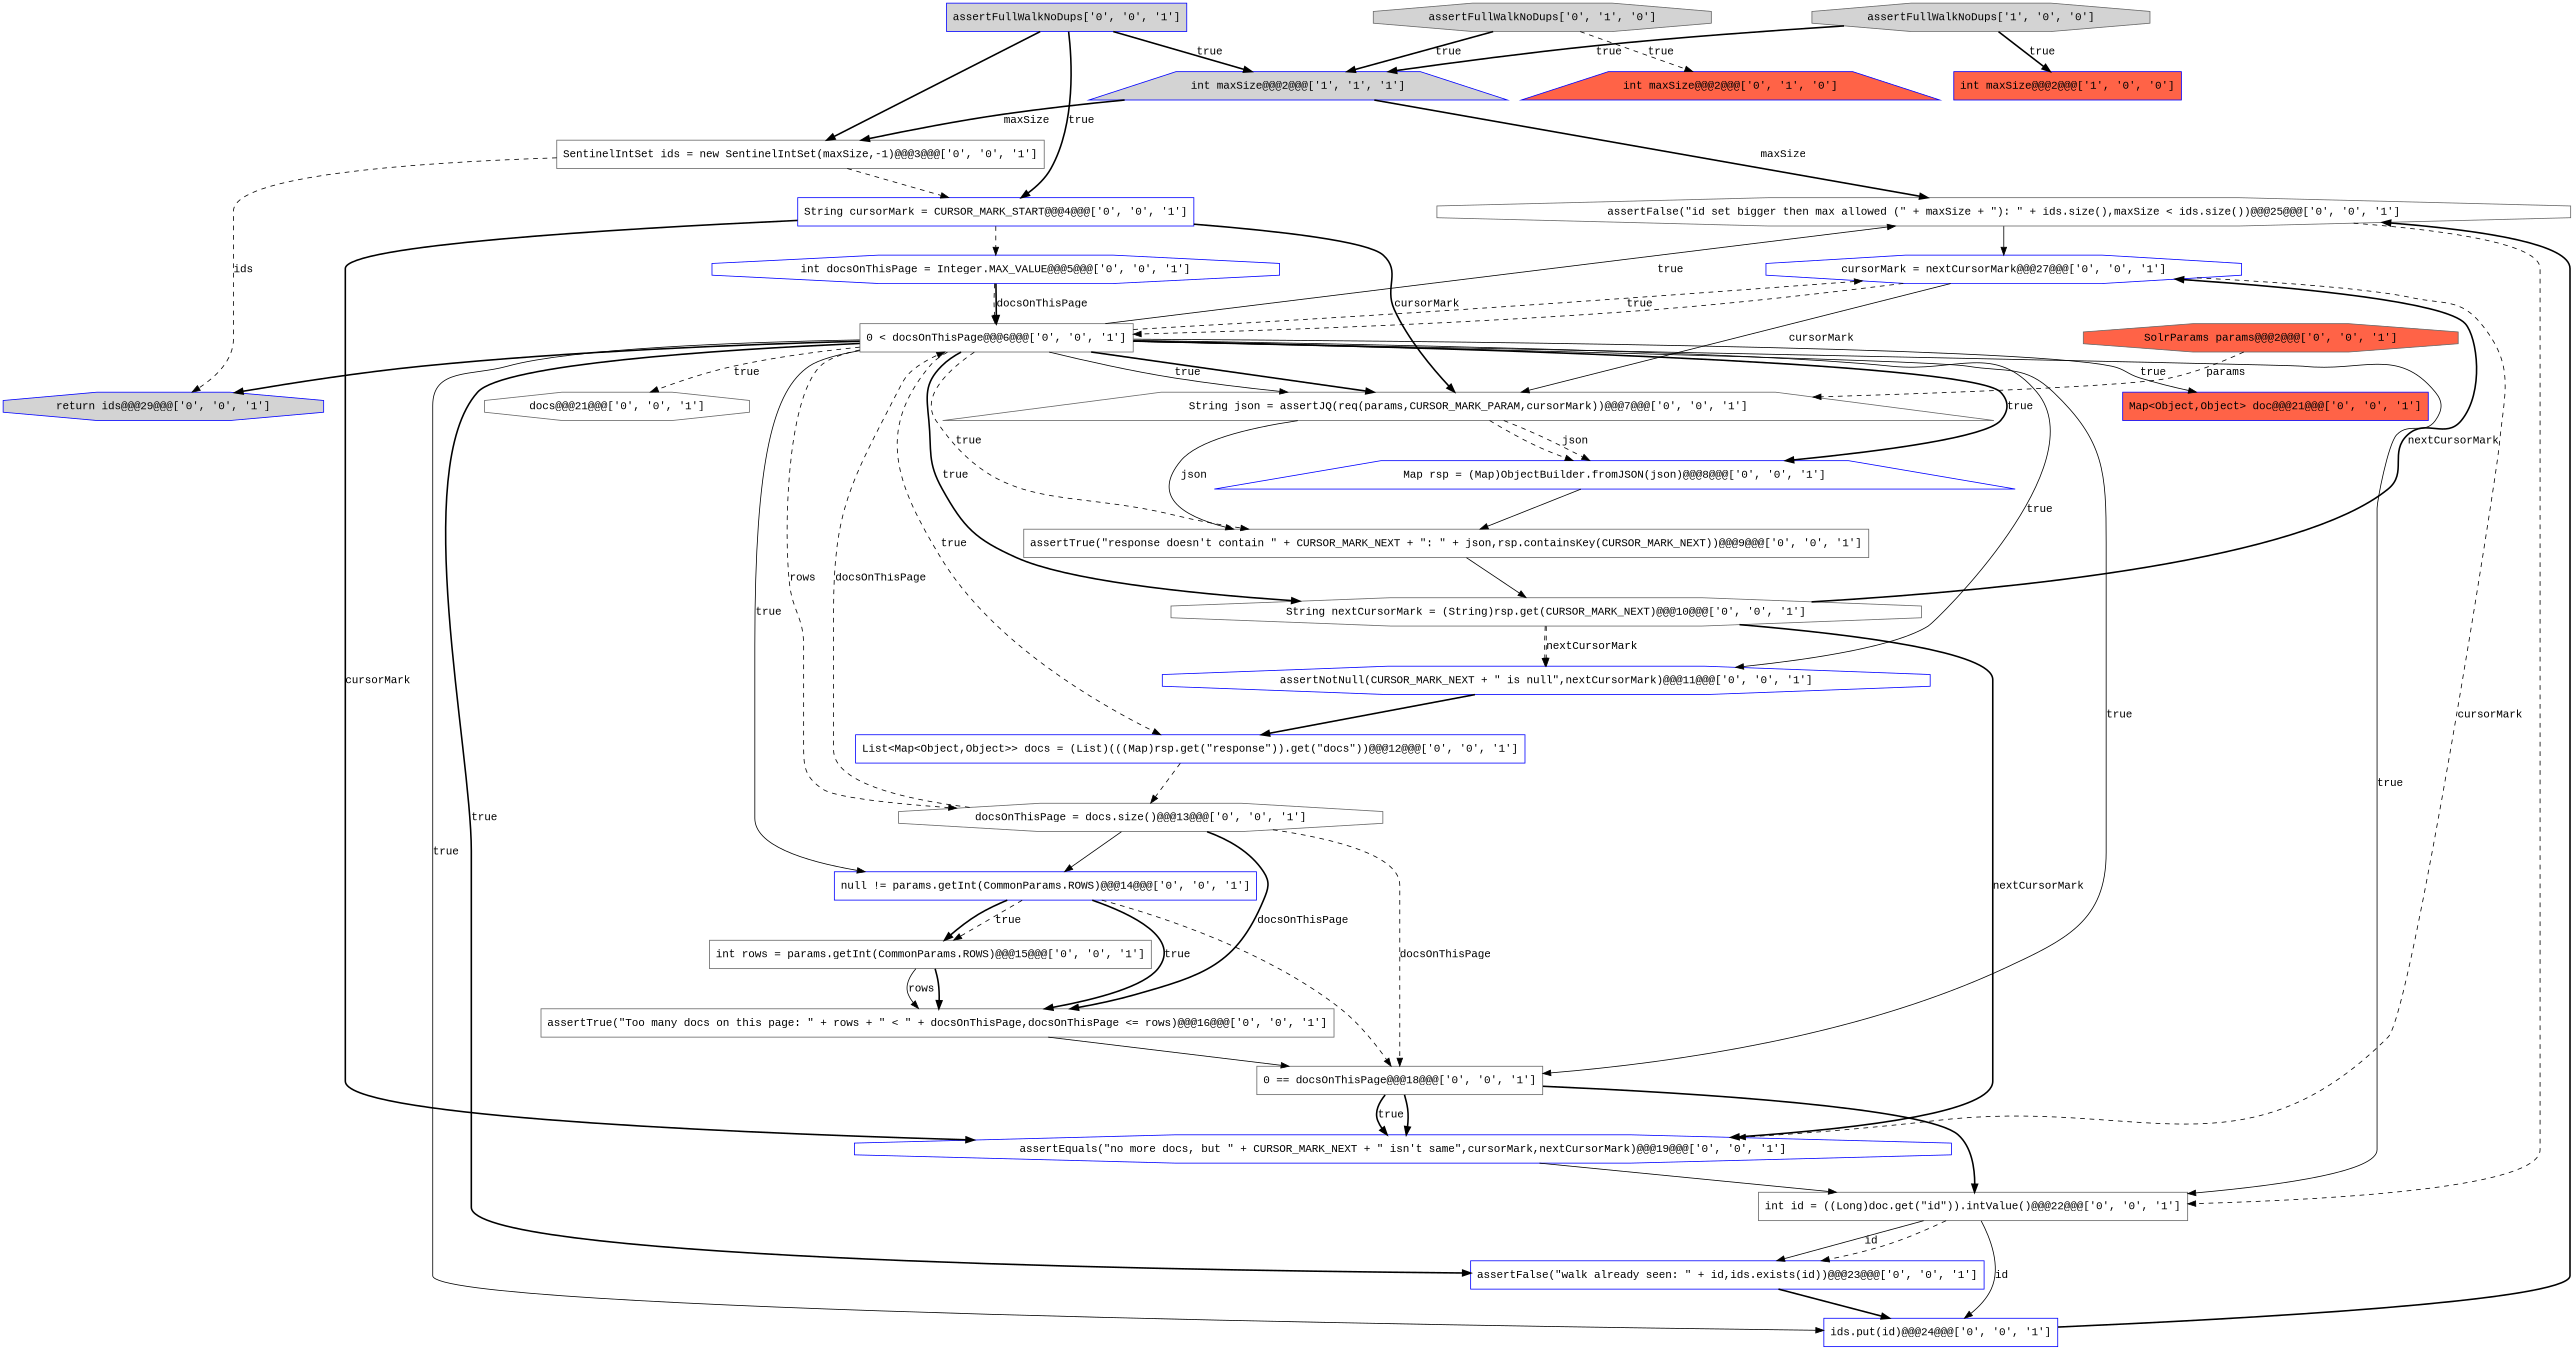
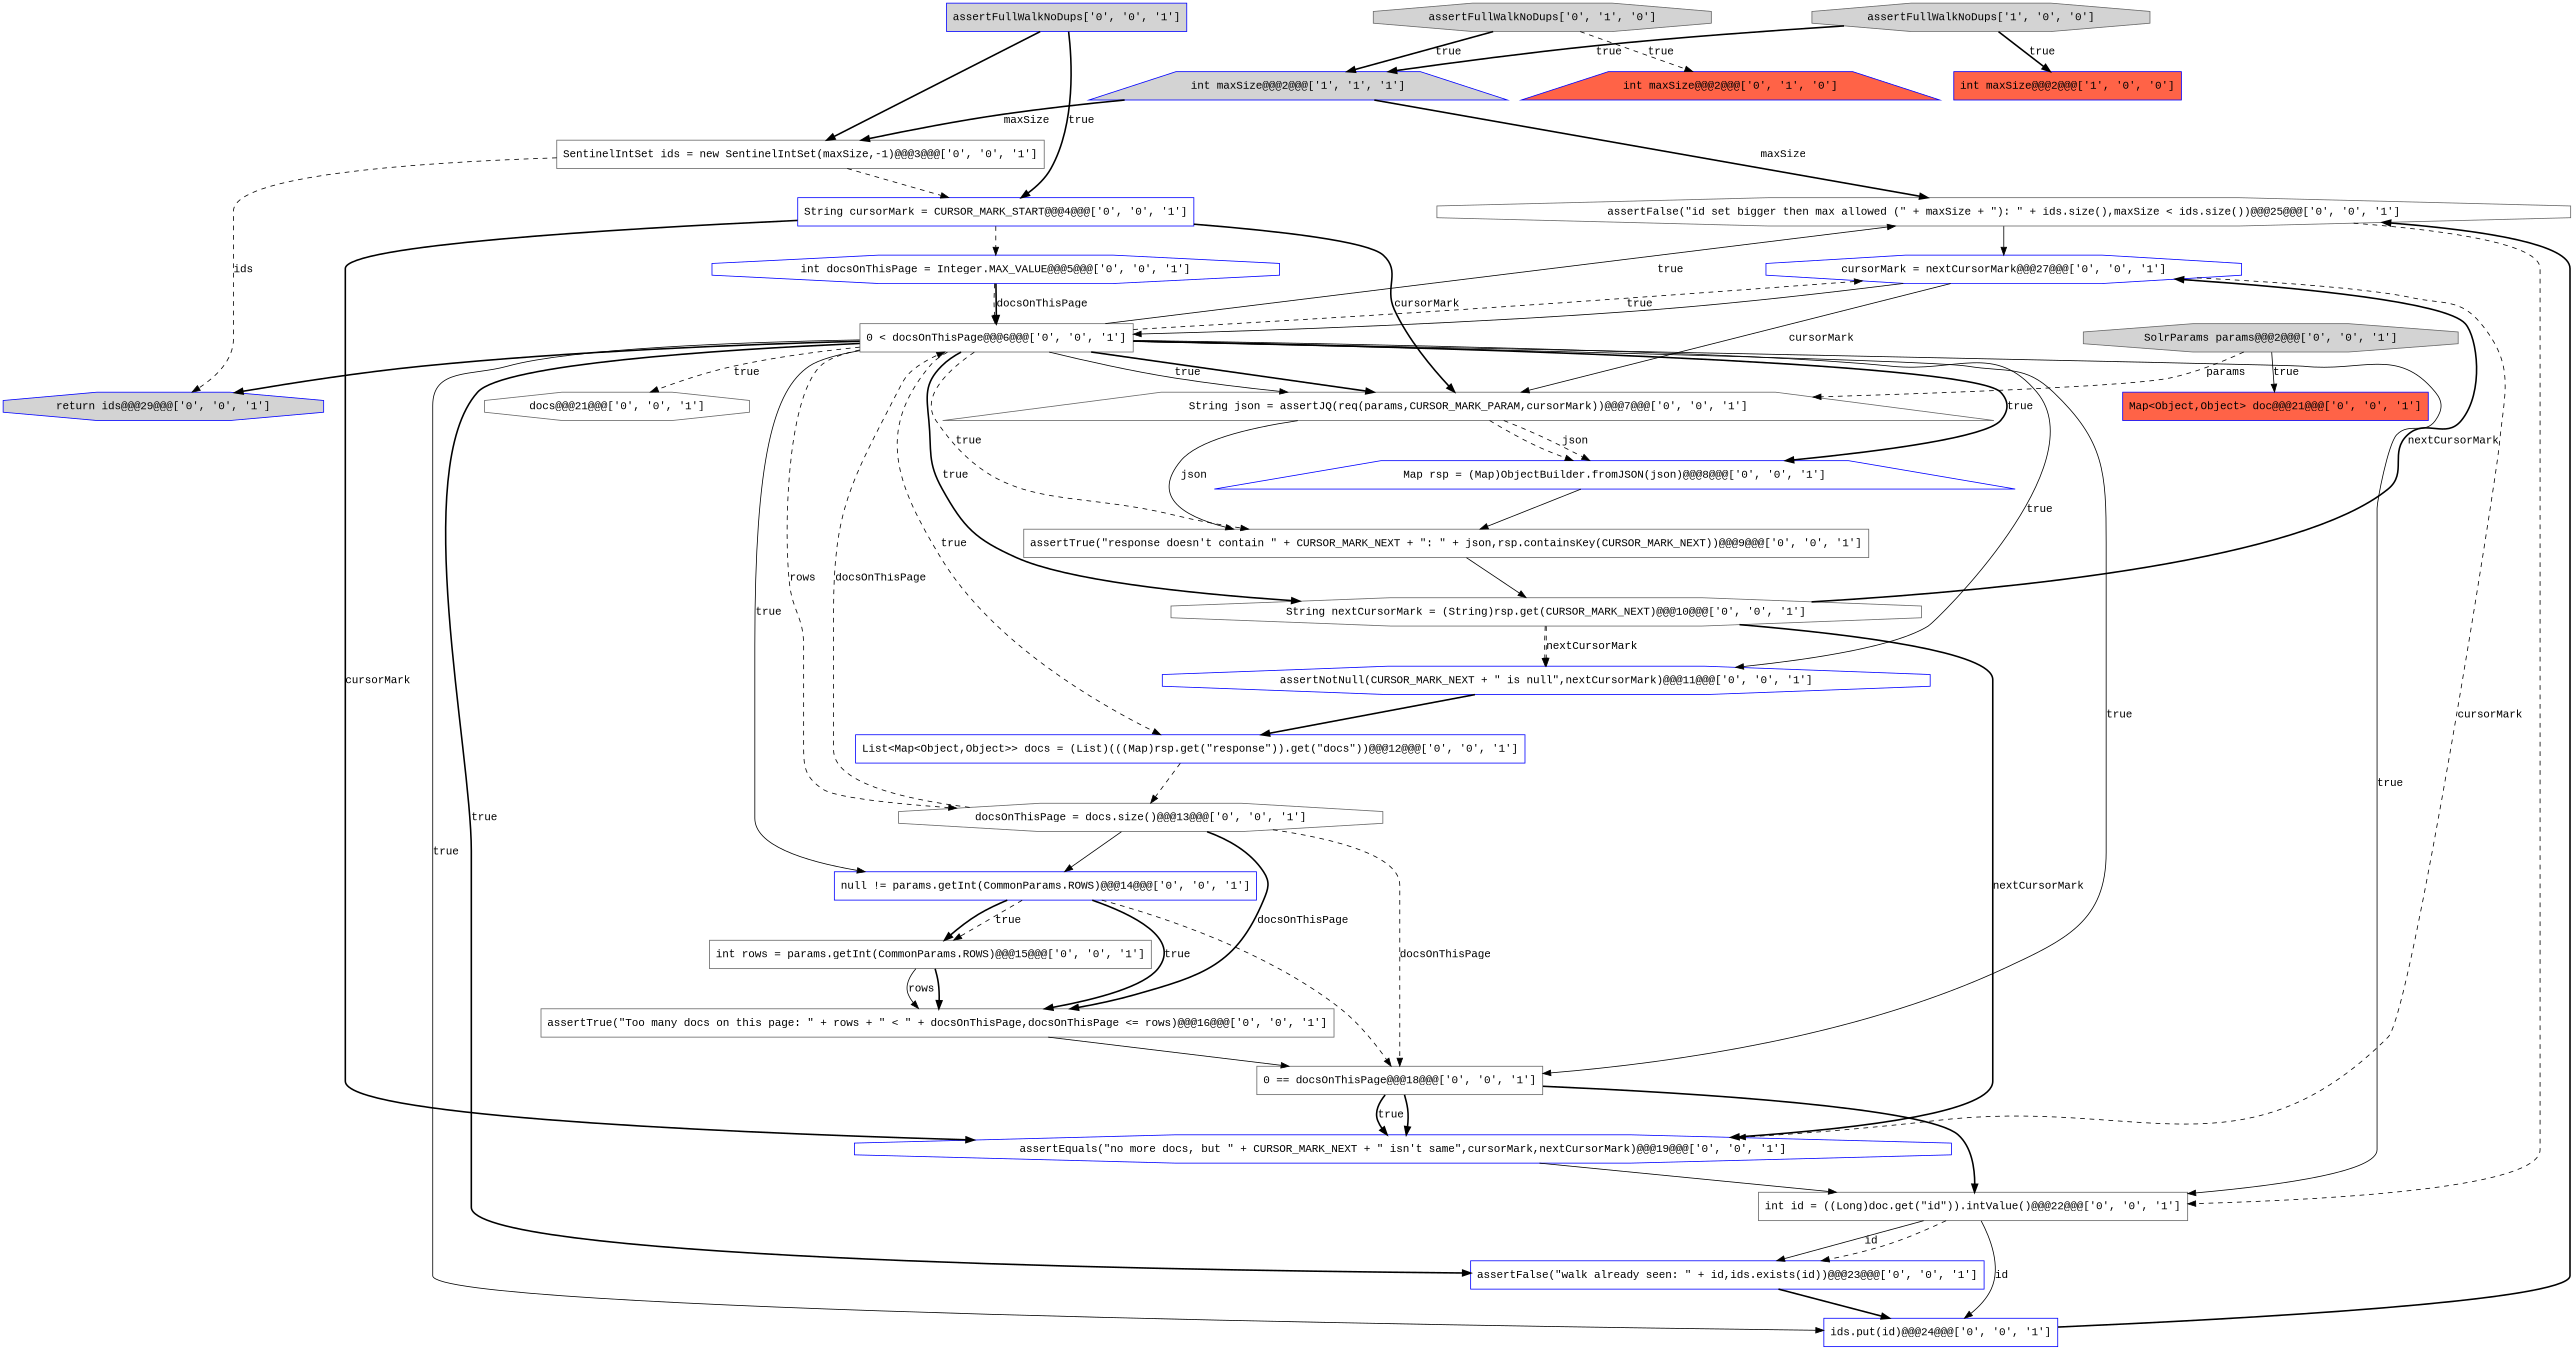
  digraph {
    fontname="Liberation Mono"
    node [color=blue fillcolor=white fontname="Liberation Mono" shape=box style=filled]
    edge [fontname="Liberation Mono" style=bold]
    n1 [fillcolor=tomato label="int maxSize@@@2@@@['1', '0', '0']"]
    n2 [color=gray40 label="0 < docsOnThisPage@@@6@@@['0', '0', '1']"]
    n3 [label="cursorMark = nextCursorMark@@@27@@@['0', '0', '1']" shape=octagon]
    n4 [label="Map rsp = (Map)ObjectBuilder.fromJSON(json)@@@8@@@['0', '0', '1']" shape=trapezium]
    n5 [color=gray40 label="assertFalse(\"id set bigger then max allowed (\" + maxSize + \"): \" + ids.size(),maxSize < ids.size())@@@25@@@['0', '0', '1']" shape=octagon]
    n6 [label="null != params.getInt(CommonParams.ROWS)@@@14@@@['0', '0', '1']"]
    n7 [fillcolor=tomato label="Map<Object,Object> doc@@@21@@@['0', '0', '1']"]
    n8 [color=gray40 label="docs@@@21@@@['0', '0', '1']" shape=octagon]
    n9 [label="assertFalse(\"walk already seen: \" + id,ids.exists(id))@@@23@@@['0', '0', '1']"]
    n10 [color=gray40 label="int id = ((Long)doc.get(\"id\")).intValue()@@@22@@@['0', '0', '1']"]
    n11 [label="assertNotNull(CURSOR_MARK_NEXT + \" is null\",nextCursorMark)@@@11@@@['0', '0', '1']" shape=octagon]
    n12 [color=gray40 label="0 == docsOnThisPage@@@18@@@['0', '0', '1']"]
    n13 [color=gray40 label="docsOnThisPage = docs.size()@@@13@@@['0', '0', '1']" shape=octagon]
    n14 [label="ids.put(id)@@@24@@@['0', '0', '1']"]
    n15 [fillcolor=lightgray label="return ids@@@29@@@['0', '0', '1']" shape=octagon]
    n16 [color=gray40 label="assertTrue(\"response doesn't contain \" + CURSOR_MARK_NEXT + \": \" + json,rsp.containsKey(CURSOR_MARK_NEXT))@@@9@@@['0', '0', '1']"]
    n17 [label="List<Map<Object,Object>> docs = (List)(((Map)rsp.get(\"response\")).get(\"docs\"))@@@12@@@['0', '0', '1']"]
    n18 [color=gray40 label="String nextCursorMark = (String)rsp.get(CURSOR_MARK_NEXT)@@@10@@@['0', '0', '1']" shape=octagon]
    n19 [color=gray40 label="String json = assertJQ(req(params,CURSOR_MARK_PARAM,cursorMark))@@@7@@@['0', '0', '1']" shape=trapezium]
    n20 [label="assertEquals(\"no more docs, but \" + CURSOR_MARK_NEXT + \" isn't same\",cursorMark,nextCursorMark)@@@19@@@['0', '0', '1']" shape=octagon]
    n21 [color=gray40 label="assertTrue(\"Too many docs on this page: \" + rows + \" < \" + docsOnThisPage,docsOnThisPage <= rows)@@@16@@@['0', '0', '1']"]
    n22 [color=gray40 label="int rows = params.getInt(CommonParams.ROWS)@@@15@@@['0', '0', '1']"]
    n23 [fillcolor=lightgray label="assertFullWalkNoDups['0', '0', '1']"]
    n24 [fillcolor=lightgray label="int maxSize@@@2@@@['1', '1', '1']" shape=trapezium]
    n25 [color=gray40 label="SentinelIntSet ids = new SentinelIntSet(maxSize,-1)@@@3@@@['0', '0', '1']"]
    n26 [label="String cursorMark = CURSOR_MARK_START@@@4@@@['0', '0', '1']"]
-   n27 [color=gray40 fillcolor=tomato label="SolrParams params@@@2@@@['0', '0', '1']" shape=octagon]
+   n27 [color=gray40 fillcolor=lightgray label="SolrParams params@@@2@@@['0', '0', '1']" shape=octagon]
    n28 [color=gray40 fillcolor=lightgray label="assertFullWalkNoDups['1', '0', '0']" shape=octagon]
    n29 [label="int docsOnThisPage = Integer.MAX_VALUE@@@5@@@['0', '0', '1']" shape=octagon]
    n30 [fillcolor=tomato label="int maxSize@@@2@@@['0', '1', '0']" shape=trapezium]
    n31 [color=gray40 fillcolor=lightgray label="assertFullWalkNoDups['0', '1', '0']" shape=octagon]
    n2 -> n3 [label=true style=dashed]
    n2 -> n4 [label=true]
    n2 -> n5 [label=true style=solid]
    n2 -> n6 [label=true style=solid]
-   n2 -> n7 [label=true style=solid]
+   n27 -> n7 [label=true style=solid]
    n2 -> n8 [label=true style=dashed]
    n2 -> n9 [label=true]
    n2 -> n10 [label=true style=solid]
    n2 -> n11 [label=true style=solid]
    n2 -> n12 [label=true style=solid]
    n2 -> n13 [label=rows style=dashed]
    n2 -> n14 [label=true style=solid]
    n2 -> n15
    n2 -> n16 [label=true style=dashed]
    n2 -> n17 [label=true style=dashed]
    n2 -> n18 [label=true]
    n2 -> n19
    n2 -> n19 [label=true style=solid]
-   n3 -> n2 [style=dashed]
+   n3 -> n2 [style=solid]
    n3 -> n19 [label=cursorMark style=solid]
    n3 -> n20 [label=cursorMark style=dashed]
    n4 -> n16 [style=solid]
    n5 -> n3 [style=solid]
    n5 -> n10 [style=dashed]
    n6 -> n12 [style=dashed]
    n6 -> n21 [label=true]
    n6 -> n22 [label=true style=dashed]
    n6 -> n22
    n9 -> n14
    n10 -> n9 [label=id style=solid]
    n10 -> n9 [style=dashed]
    n10 -> n14 [label=id style=solid]
    n11 -> n17
    n12 -> n10
    n12 -> n20
    n12 -> n20 [label=true]
    n13 -> n2 [label=docsOnThisPage style=dashed]
    n13 -> n6 [style=solid]
    n13 -> n12 [label=docsOnThisPage style=dashed]
    n13 -> n21 [label=docsOnThisPage]
    n14 -> n5
    n16 -> n18 [style=solid]
    n17 -> n13 [style=dashed]
    n18 -> n3 [label=nextCursorMark]
    n18 -> n11 [style=dashed]
    n18 -> n11 [label=nextCursorMark style=dashed]
    n18 -> n20 [label=nextCursorMark]
    n19 -> n4 [style=dashed]
    n19 -> n4 [label=json style=dashed]
    n19 -> n16 [label=json style=solid]
    n20 -> n10 [style=solid]
    n21 -> n12 [style=solid]
    n22 -> n21
    n22 -> n21 [label=rows style=solid]
-   n23 -> n24 [label=true]
    n23 -> n25
    n23 -> n26 [label=true]
    n24 -> n5 [label=maxSize]
    n24 -> n25 [label=maxSize]
    n25 -> n15 [label=ids style=dashed]
    n25 -> n26 [style=dashed]
    n26 -> n19 [label=cursorMark]
    n26 -> n20 [label=cursorMark]
    n26 -> n29 [style=dashed]
    n27 -> n19 [label=params style=dashed]
    n28 -> n1 [label=true]
    n28 -> n24 [label=true]
    n29 -> n2 [style=dashed]
    n29 -> n2 [label=docsOnThisPage]
    n31 -> n24 [label=true]
    n31 -> n30 [label=true style=dashed]
  }
